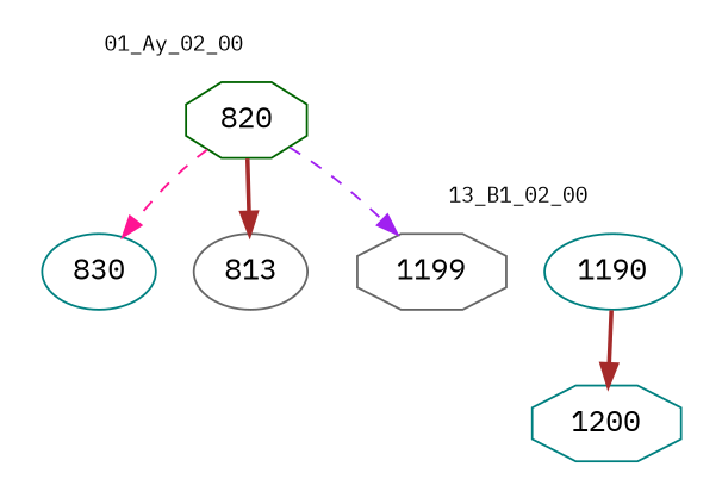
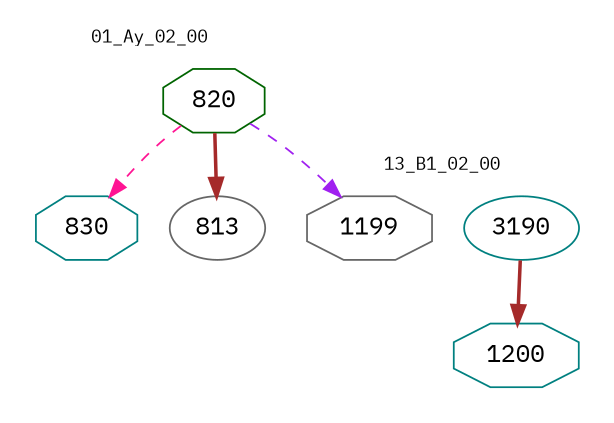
  digraph {
    fontname="IBM Plex Mono"
    node [color=teal fontname="IBM Plex Mono" shape=octagon]
    edge [color=brown fontname="IBM Plex Mono" style=dashed]
    n1 [color=darkgreen label=820]
-   n2 [label=830 shape=ellipse]
+   n2 [label=830]
    n3 [color=gray40 label=813 shape=ellipse]
-   n4 [label=1190 shape=ellipse]
+   n4 [label=3190 shape=ellipse]
    n5 [color=gray40 label=1199]
    n6 [label=1200]
    subgraph cluster_1 {
      color=white
      fontsize=10
      label="01_Ay_02_00"
      n1
      n2
      n3
    }
    subgraph cluster_2 {
      color=white
      fontsize=10
      label="13_B1_02_00"
      n4
      n5
      n6
    }
    n1 -> n2 [color=deeppink]
    n1 -> n3 [style=bold]
    n1 -> n5 [color=purple]
    n4 -> n6 [style=bold]
  }
